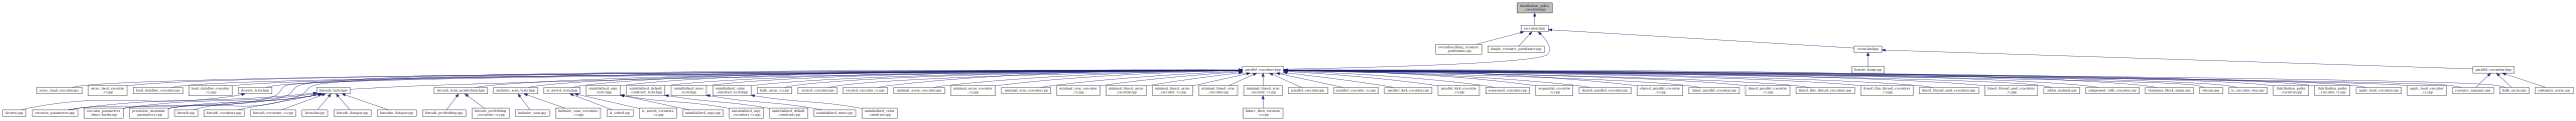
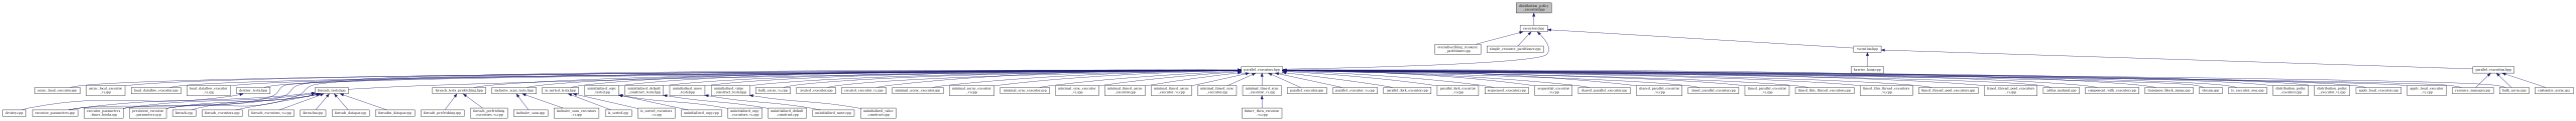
  digraph {
    fontname="Playfair Display"
    node [color=black fillcolor=white fontname="Playfair Display" fontsize=10 shape=record style=filled]
    edge [color=midnightblue dir=back fontname="Playfair Display" fontsize=10 labelfontname=Helvetica labelfontsize=10 style=solid]
    n1 [fillcolor=grey75 fontcolor=black height=0.2 label="distribution_policy\l_executor.hpp" width=0.4]
    n2 [height=0.2 label="executors.hpp" width=0.4]
    n3 [height=0.2 label="oversubscribing_resource\l_partitioner.cpp" width=0.4]
    n4 [height=0.2 label="simple_resource_partitioner.cpp" width=0.4]
    n5 [height=0.2 label="parallel_executors.hpp" width=0.4]
    n6 [height=0.2 label="execution.hpp" width=0.4]
    n7 [height=0.2 label="cublas_matmul.cpp" width=0.4]
    n8 [height=0.2 label="component_with_executor.cpp" width=0.4]
    n9 [height=0.2 label="transpose_block_numa.cpp" width=0.4]
    n10 [height=0.2 label="stream.cpp" width=0.4]
    n11 [height=0.2 label="is_executor_1691.cpp" width=0.4]
    n12 [height=0.2 label="distribution_policy\l_executor.cpp" width=0.4]
    n13 [height=0.2 label="distribution_policy\l_executor_v1.cpp" width=0.4]
    n14 [height=0.2 label="apply_local_executor.cpp" width=0.4]
    n15 [height=0.2 label="apply_local_executor\l_v1.cpp" width=0.4]
    n16 [height=0.2 label="async_local_executor.cpp" width=0.4]
    n17 [height=0.2 label="async_local_executor\l_v1.cpp" width=0.4]
    n18 [height=0.2 label="local_dataflow_executor.cpp" width=0.4]
    n19 [height=0.2 label="local_dataflow_executor\l_v1.cpp" width=0.4]
    n20 [height=0.2 label="destroy_tests.hpp" width=0.4]
    n21 [height=0.2 label="foreach_tests.hpp" width=0.4]
    n22 [height=0.2 label="executor_parameters.cpp" width=0.4]
    n23 [height=0.2 label="executor_parameters\l_timer_hooks.cpp" width=0.4]
-   n24 [height=0.2 label="persistent_customize\l_parameters.cpp" width=0.4]
+   n24 [height=0.2 label="persistent_executor\l_parameters.cpp" width=0.4]
    n25 [height=0.2 label="foreach_tests_prefetching.hpp" width=0.4]
    n26 [height=0.2 label="inclusive_scan_tests.hpp" width=0.4]
    n27 [height=0.2 label="is_sorted_tests.hpp" width=0.4]
    n28 [height=0.2 label="uninitialized_copy\l_tests.hpp" width=0.4]
    n29 [height=0.2 label="uninitialized_default\l_construct_tests.hpp" width=0.4]
    n30 [height=0.2 label="uninitialized_move\l_tests.hpp" width=0.4]
    n31 [height=0.2 label="uninitialized_value\l_construct_tests.hpp" width=0.4]
    n32 [height=0.2 label="bulk_async.cpp" width=0.4]
    n33 [height=0.2 label="bulk_async_v1.cpp" width=0.4]
    n34 [height=0.2 label="created_executor.cpp" width=0.4]
    n35 [height=0.2 label="created_executor_v1.cpp" width=0.4]
    n36 [height=0.2 label="minimal_async_executor.cpp" width=0.4]
    n37 [height=0.2 label="minimal_async_executor\l_v1.cpp" width=0.4]
    n38 [height=0.2 label="minimal_sync_executor.cpp" width=0.4]
    n39 [height=0.2 label="minimal_sync_executor\l_v1.cpp" width=0.4]
    n40 [height=0.2 label="minimal_timed_async\l_executor.cpp" width=0.4]
    n41 [height=0.2 label="minimal_timed_async\l_executor_v1.cpp" width=0.4]
    n42 [height=0.2 label="minimal_timed_sync\l_executor.cpp" width=0.4]
    n43 [height=0.2 label="minimal_timed_sync\l_executor_v1.cpp" width=0.4]
    n44 [height=0.2 label="parallel_executor.cpp" width=0.4]
    n45 [height=0.2 label="parallel_executor_v1.cpp" width=0.4]
    n46 [height=0.2 label="parallel_fork_executor.cpp" width=0.4]
    n47 [height=0.2 label="parallel_fork_executor\l_v1.cpp" width=0.4]
    n48 [height=0.2 label="sequenced_executor.cpp" width=0.4]
    n49 [height=0.2 label="sequential_executor\l_v1.cpp" width=0.4]
    n50 [height=0.2 label="shared_parallel_executor.cpp" width=0.4]
    n51 [height=0.2 label="shared_parallel_executor\l_v1.cpp" width=0.4]
    n52 [height=0.2 label="timed_parallel_executor.cpp" width=0.4]
    n53 [height=0.2 label="timed_parallel_executor\l_v1.cpp" width=0.4]
    n54 [height=0.2 label="timed_this_thread_executors.cpp" width=0.4]
    n55 [height=0.2 label="timed_this_thread_executors\l_v1.cpp" width=0.4]
    n56 [height=0.2 label="timed_thread_pool_executors.cpp" width=0.4]
    n57 [height=0.2 label="timed_thread_pool_executors\l_v1.cpp" width=0.4]
    n58 [height=0.2 label="resource_manager.cpp" width=0.4]
    n59 [height=0.2 label="parallel_execution.hpp" width=0.4]
    n60 [height=0.2 label="barrier_hang.cpp" width=0.4]
    n61 [height=0.2 label="future_then_executor\l_v1.cpp" width=0.4]
    n62 [height=0.2 label="destroy.cpp" width=0.4]
    n63 [height=0.2 label="foreach.cpp" width=0.4]
    n64 [height=0.2 label="foreach_executors.cpp" width=0.4]
    n65 [height=0.2 label="foreach_executors_v1.cpp" width=0.4]
    n66 [height=0.2 label="foreachn.cpp" width=0.4]
    n67 [height=0.2 label="foreach_datapar.cpp" width=0.4]
    n68 [height=0.2 label="foreachn_datapar.cpp" width=0.4]
    n69 [height=0.2 label="foreach_prefetching.cpp" width=0.4]
    n70 [height=0.2 label="foreach_prefetching\l_executors_v1.cpp" width=0.4]
    n71 [height=0.2 label="inclusive_scan.cpp" width=0.4]
    n72 [height=0.2 label="inclusive_scan_executors\l_v1.cpp" width=0.4]
    n73 [height=0.2 label="is_sorted.cpp" width=0.4]
    n74 [height=0.2 label="is_sorted_executors\l_v1.cpp" width=0.4]
    n75 [height=0.2 label="uninitialized_copy.cpp" width=0.4]
    n76 [height=0.2 label="uninitialized_copy\l_executors_v1.cpp" width=0.4]
    n77 [height=0.2 label="uninitialized_default\l_construct.cpp" width=0.4]
    n78 [height=0.2 label="uninitialized_move.cpp" width=0.4]
    n79 [height=0.2 label="uninitialized_value\l_construct.cpp" width=0.4]
    n80 [height=0.2 label="customize_async.cpp" width=0.4]
    n1 -> n2
    n2 -> n3
    n2 -> n4
    n2 -> n5
    n2 -> n6
    n5 -> n7
    n5 -> n8
    n5 -> n9
    n5 -> n10
    n5 -> n11
    n5 -> n12
    n5 -> n13
    n5 -> n14
    n5 -> n15
    n5 -> n16
    n5 -> n17
    n5 -> n18
    n5 -> n19
    n5 -> n20
    n5 -> n21
    n5 -> n22
    n5 -> n23
    n5 -> n24
    n5 -> n25
    n5 -> n26
    n5 -> n27
    n5 -> n28
    n5 -> n29
    n5 -> n30
    n5 -> n31
    n5 -> n32
    n5 -> n33
    n5 -> n34
    n5 -> n35
    n5 -> n36
    n5 -> n37
    n5 -> n38
    n5 -> n39
    n5 -> n40
    n5 -> n41
    n5 -> n42
    n5 -> n43
    n5 -> n44
    n5 -> n45
    n5 -> n46
    n5 -> n47
    n5 -> n48
    n5 -> n49
    n5 -> n50
    n5 -> n51
    n5 -> n52
    n5 -> n53
    n5 -> n54
    n5 -> n55
    n5 -> n56
    n5 -> n57
    n5 -> n58
    n6 -> n59
    n6 -> n60
    n20 -> n62
    n21 -> n22
    n21 -> n23
    n21 -> n24
    n21 -> n63
    n21 -> n64
    n21 -> n65
    n21 -> n66
    n21 -> n67
    n21 -> n68
    n25 -> n69
    n25 -> n70
    n26 -> n71
    n26 -> n72
    n27 -> n73
    n27 -> n74
    n28 -> n75
    n28 -> n76
    n29 -> n77
    n30 -> n78
    n31 -> n79
    n43 -> n61
    n59 -> n32
    n59 -> n58
    n59 -> n80
  }
